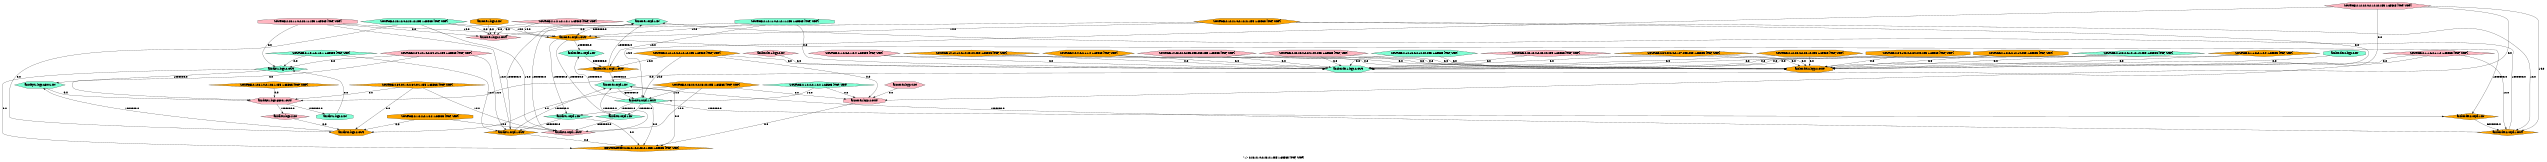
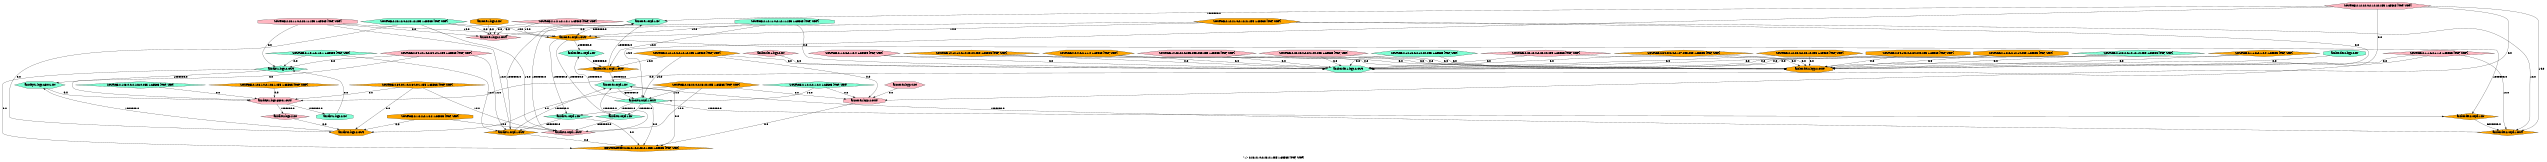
  digraph {
    label="* -> 2.23.21.0-2.23.21.255 1-65535 [TCP, UDP]"
    node [fillcolor=orange shape=diamond style=filled]
    "as2core1.ospf.1.IN" [fillcolor=aquamarine shape=hexagon]
    "as2border2.ospf.1.OUT"
    "as2core2.ospf.1.IN" [fillcolor=aquamarine shape=hexagon]
    "as2core1.ospf.1.OUT"
    "as2core2.ospf.1.OUT" [fillcolor=aquamarine]
    "DESTINATION.2.23.21.0-2.23.21.255 1-65535 [TCP, UDP]"
    "as2border1.ospf.1.IN" [fillcolor=aquamarine shape=hexagon]
    "as2border2.ospf.1.IN"
    "as2dist1.ospf.1.IN" [fillcolor=aquamarine]
    "as2dist2.ospf.1.IN" [fillcolor=aquamarine]
    "as2dist1.bgp.2.OUT" [fillcolor=aquamarine]
    "as2dept1.bgp.65001.IN" [fillcolor=aquamarine shape=hexagon]
    "as2dept1.bgp.65001.OUT" [fillcolor=lightpink shape=hexagon]
    "as2dist1.bgp.2.IN" [fillcolor=aquamarine shape=octagon]
    "as2dist2.bgp.2.IN" [fillcolor=lightpink]
    "as2dist1.ospf.1.OUT"
    "as2border1.ospf.1.OUT"
    "as2dist2.ospf.1.OUT" [fillcolor=lightpink]
    "as2dist2.bgp.2.OUT" [shape=hexagon]
    "as2border2.bgp.2.IN" [fillcolor=aquamarine shape=octagon]
    "as2border2.bgp.2.OUT" [shape=octagon]
    "as2core1.bgp.2.IN" [shape=octagon]
    "as2core1.bgp.2.OUT" [fillcolor=lightpink]
    "as2border1.bgp.2.IN" [fillcolor=lightpink]
    "as2border1.bgp.2.OUT" [fillcolor=aquamarine shape=hexagon]
    n26 [fillcolor=lightpink label="as2core2.bgp.4.IN" shape=hexagon]
    "as2core2.bgp.2.OUT" [fillcolor=lightpink shape=octagon]
    "SOURCE.2.1.3.3-2.12.10.255 1-65535 [TCP, UDP]" [shape=octagon]
    "SOURCE.2.34.102.0-2.34.200.255 1-65535 [TCP, UDP]" [shape=octagon]
    "SOURCE.2.34.201.0-2.34.201.255 1-65535 [TCP, UDP]"
    "SOURCE.2.128.2.0-10.12.10.255 1-65535 [TCP, UDP]" [fillcolor=aquamarine]
    "SOURCE.2.1.1.2-2.1.1.2 1-65535 [TCP, UDP]" [fillcolor=lightpink]
    "SOURCE.2.1.2.2-2.1.2.2 1-65535 [TCP, UDP]" [fillcolor=aquamarine]
    "SOURCE.2.1.3.2-2.1.3.2 1-65535 [TCP, UDP]" [shape=octagon]
    "SOURCE.2.1.1.3-2.1.2.0 1-65535 [TCP, UDP]"
    "SOURCE.2.1.2.3-2.1.3.0 1-65535 [TCP, UDP]" [fillcolor=lightpink shape=hexagon]
+   "SOURCE.2.128.0.0-2.128.0.255 1-65535 [TCP, UDP]" [fillcolor=aquamarine]
    "SOURCE.2.128.1.0-2.128.1.255 1-65535 [TCP, UDP]"
    "SOURCE.0.0.0.0-2.1.1.0 1-65535 [TCP, UDP]" [shape=hexagon]
    "SOURCE.2.1.2.1-2.1.2.1 1-65535 [TCP, UDP]" [fillcolor=lightpink]
    "SOURCE.2.1.3.1-2.1.3.1 1-65535 [TCP, UDP]" [fillcolor=aquamarine]
    "SOURCE.2.34.101.0-2.34.101.255 1-65535 [TCP, UDP]" [fillcolor=lightpink shape=hexagon]
    "SOURCE.2.23.23.0-2.34.100.255 1-65535 [TCP, UDP]" [fillcolor=lightpink shape=hexagon]
    "SOURCE.2.23.11.0-2.23.11.255 1-65535 [TCP, UDP]" [fillcolor=lightpink shape=octagon]
    "SOURCE.2.23.12.0-2.23.12.255 1-65535 [TCP, UDP]" [fillcolor=aquamarine shape=hexagon]
    "SOURCE.2.23.13.0-2.23.20.255 1-65535 [TCP, UDP]" [fillcolor=lightpink]
    "SOURCE.2.23.22.0-2.23.22.255 1-65535 [TCP, UDP]" [shape=hexagon]
    "SOURCE.2.34.202.0-2.127.255.255 1-65535 [TCP, UDP]"
    "SOURCE.2.12.23.0-2.23.10.255 1-65535 [TCP, UDP]" [shape=hexagon]
    "SOURCE.10.12.12.0-10.23.20.255 1-65535 [TCP, UDP]"
    "SOURCE.10.23.22.0-255.255.255.255 1-65535 [TCP, UDP]" [fillcolor=lightpink shape=hexagon]
    "SOURCE.2.12.11.0-2.12.11.255 1-65535 [TCP, UDP]" [fillcolor=aquamarine shape=octagon]
    "SOURCE.2.12.12.0-2.12.12.255 1-65535 [TCP, UDP]" [shape=hexagon]
    "SOURCE.2.12.13.0-2.12.20.255 1-65535 [TCP, UDP]" [fillcolor=aquamarine shape=hexagon]
    "SOURCE.2.12.21.0-2.12.21.255 1-65535 [TCP, UDP]" [shape=hexagon]
    "SOURCE.2.12.22.0-2.12.22.255 1-65535 [TCP, UDP]" [fillcolor=lightpink shape=hexagon]
    "as2core1.ospf.1.IN" -> "as2core1.ospf.1.OUT" [label=6000000.0]
-   "as2border2.ospf.1.OUT" -> "as2core1.ospf.1.IN" [label=1000000.0]
+   "SOURCE.2.12.22.0-2.12.22.255 1-65535 [TCP, UDP]" -> "as2core1.ospf.1.IN" [label=1000000.0]
    "as2border2.ospf.1.OUT" -> "as2core2.ospf.1.IN" [label=1000000.0]
    "as2core2.ospf.1.IN" -> "as2core2.ospf.1.OUT" [label=6000000.0]
    "as2core2.ospf.1.IN" -> "DESTINATION.2.23.21.0-2.23.21.255 1-65535 [TCP, UDP]" [label=0.0]
    "as2core1.ospf.1.OUT" -> "as2border1.ospf.1.IN" [label=1000000.0]
    "as2core1.ospf.1.OUT" -> "as2border2.ospf.1.IN" [label=1000000.0]
    "as2core1.ospf.1.OUT" -> "as2dist1.ospf.1.IN" [label=1000000.0]
    "as2core1.ospf.1.OUT" -> "as2dist2.ospf.1.IN" [label=1000000.0]
    "as2core2.ospf.1.OUT" -> "DESTINATION.2.23.21.0-2.23.21.255 1-65535 [TCP, UDP]" [label=0.0]
    "as2core2.ospf.1.OUT" -> "as2border1.ospf.1.IN" [label=1000000.0]
    "as2core2.ospf.1.OUT" -> "as2border2.ospf.1.IN" [label=1000000.0]
    "as2core2.ospf.1.OUT" -> "as2dist1.ospf.1.IN" [label=1000000.0]
    "as2core2.ospf.1.OUT" -> "as2dist2.ospf.1.IN" [label=1000000.0]
    "as2border1.ospf.1.IN" -> "as2border1.ospf.1.OUT" [label=6000000.0]
    "as2border2.ospf.1.IN" -> "as2border2.ospf.1.OUT" [label=6000000.0]
    "as2dist1.ospf.1.IN" -> "DESTINATION.2.23.21.0-2.23.21.255 1-65535 [TCP, UDP]" [label=0.0]
    "as2dist1.ospf.1.IN" -> "as2dist1.ospf.1.OUT" [label=6000000.0]
    "as2dist2.ospf.1.IN" -> "as2dist2.ospf.1.OUT" [label=6000000.0]
    "as2dist1.bgp.2.OUT" -> "DESTINATION.2.23.21.0-2.23.21.255 1-65535 [TCP, UDP]" [label=0.0]
    "as2dist1.bgp.2.OUT" -> "as2dept1.bgp.65001.IN" [label=1000000.0]
    "as2dept1.bgp.65001.IN" -> "as2dept1.bgp.65001.OUT" [label=0.0]
    "as2dept1.bgp.65001.OUT" -> "as2dist1.bgp.2.IN" [label=1000000.0]
    "as2dept1.bgp.65001.OUT" -> "as2dist2.bgp.2.IN" [label=1000000.0]
    "as2dist1.bgp.2.IN" -> "as2dist1.bgp.2.OUT" [label=0.0]
    "as2dist2.bgp.2.IN" -> "as2dist2.bgp.2.OUT" [label=0.0]
    "as2dist1.ospf.1.OUT" -> "as2core1.ospf.1.IN" [label=1000000.0]
    "as2dist1.ospf.1.OUT" -> "as2core2.ospf.1.IN" [label=1000000.0]
    "as2dist1.ospf.1.OUT" -> "DESTINATION.2.23.21.0-2.23.21.255 1-65535 [TCP, UDP]" [label=0.0]
    "as2border1.ospf.1.OUT" -> "as2core1.ospf.1.IN" [label=1000000.0]
    "as2border1.ospf.1.OUT" -> "as2core2.ospf.1.IN" [label=1000000.0]
    "as2dist2.ospf.1.OUT" -> "as2core1.ospf.1.IN" [label=1000000.0]
    "as2dist2.ospf.1.OUT" -> "as2core2.ospf.1.IN" [label=1000000.0]
    "as2dist2.bgp.2.OUT" -> "as2dept1.bgp.65001.IN" [label=1000000.0]
    "as2border2.bgp.2.IN" -> "as2border2.bgp.2.OUT" [label=0.0]
    "as2core1.bgp.2.IN" -> "as2core1.bgp.2.OUT" [label=0.0]
    "as2border1.bgp.2.IN" -> "as2border1.bgp.2.OUT" [label=0.0]
    n26 -> "as2core2.bgp.2.OUT" [label=0.0]
    "as2core2.bgp.2.OUT" -> "DESTINATION.2.23.21.0-2.23.21.255 1-65535 [TCP, UDP]" [label=0.0]
    "SOURCE.2.1.3.3-2.12.10.255 1-65535 [TCP, UDP]" -> "as2border2.bgp.2.OUT" [label=0.0]
    "SOURCE.2.1.3.3-2.12.10.255 1-65535 [TCP, UDP]" -> "as2border1.bgp.2.OUT" [label=0.0]
    "SOURCE.2.34.102.0-2.34.200.255 1-65535 [TCP, UDP]" -> "as2border2.bgp.2.OUT" [label=0.0]
    "SOURCE.2.34.102.0-2.34.200.255 1-65535 [TCP, UDP]" -> "as2border1.bgp.2.OUT" [label=0.0]
    "SOURCE.2.34.201.0-2.34.201.255 1-65535 [TCP, UDP]" -> "as2dept1.bgp.65001.OUT" [label=0.0]
    "SOURCE.2.34.201.0-2.34.201.255 1-65535 [TCP, UDP]" -> "as2dist2.ospf.1.OUT" [label=14.0]
    "SOURCE.2.34.201.0-2.34.201.255 1-65535 [TCP, UDP]" -> "as2dist2.bgp.2.OUT" [label=0.0]
    "SOURCE.2.128.2.0-10.12.10.255 1-65535 [TCP, UDP]" -> "as2border2.bgp.2.OUT" [label=0.0]
    "SOURCE.2.128.2.0-10.12.10.255 1-65535 [TCP, UDP]" -> "as2border1.bgp.2.OUT" [label=0.0]
    "SOURCE.2.1.1.2-2.1.1.2 1-65535 [TCP, UDP]" -> "as2border2.ospf.1.OUT" [label=14.0]
    "SOURCE.2.1.1.2-2.1.1.2 1-65535 [TCP, UDP]" -> "as2dept1.bgp.65001.OUT" [label=0.0]
    "SOURCE.2.1.1.2-2.1.1.2 1-65535 [TCP, UDP]" -> "as2border2.bgp.2.OUT" [label=0.0]
    "SOURCE.2.1.2.2-2.1.2.2 1-65535 [TCP, UDP]" -> "as2core2.ospf.1.OUT" [label=14.0]
    "SOURCE.2.1.2.2-2.1.2.2 1-65535 [TCP, UDP]" -> "as2core2.bgp.2.OUT" [label=0.0]
    "SOURCE.2.1.3.2-2.1.3.2 1-65535 [TCP, UDP]" -> "as2dist2.ospf.1.OUT" [label=14.0]
    "SOURCE.2.1.3.2-2.1.3.2 1-65535 [TCP, UDP]" -> "as2dist2.bgp.2.OUT" [label=0.0]
    "SOURCE.2.1.1.3-2.1.2.0 1-65535 [TCP, UDP]" -> "as2border2.bgp.2.OUT" [label=0.0]
    "SOURCE.2.1.1.3-2.1.2.0 1-65535 [TCP, UDP]" -> "as2border1.bgp.2.OUT" [label=0.0]
    "SOURCE.2.1.2.3-2.1.3.0 1-65535 [TCP, UDP]" -> "as2border2.bgp.2.OUT" [label=0.0]
    "SOURCE.2.1.2.3-2.1.3.0 1-65535 [TCP, UDP]" -> "as2border1.bgp.2.OUT" [label=0.0]
+   "SOURCE.2.128.0.0-2.128.0.255 1-65535 [TCP, UDP]" -> "as2dept1.bgp.65001.OUT" [label=0.0]
    "SOURCE.2.128.1.0-2.128.1.255 1-65535 [TCP, UDP]" -> "as2dept1.bgp.65001.OUT" [label=0.0]
    "SOURCE.0.0.0.0-2.1.1.0 1-65535 [TCP, UDP]" -> "as2border2.bgp.2.OUT" [label=0.0]
    "SOURCE.0.0.0.0-2.1.1.0 1-65535 [TCP, UDP]" -> "as2border1.bgp.2.OUT" [label=0.0]
    "SOURCE.2.1.2.1-2.1.2.1 1-65535 [TCP, UDP]" -> "as2core1.ospf.1.OUT" [label=14.0]
    "SOURCE.2.1.2.1-2.1.2.1 1-65535 [TCP, UDP]" -> "as2core1.bgp.2.OUT" [label=0.0]
    "SOURCE.2.1.3.1-2.1.3.1 1-65535 [TCP, UDP]" -> "as2dist1.bgp.2.OUT" [label=0.0]
    "SOURCE.2.1.3.1-2.1.3.1 1-65535 [TCP, UDP]" -> "as2dist1.ospf.1.OUT" [label=14.0]
    "SOURCE.2.34.101.0-2.34.101.255 1-65535 [TCP, UDP]" -> "as2dist1.bgp.2.OUT" [label=0.0]
    "SOURCE.2.34.101.0-2.34.101.255 1-65535 [TCP, UDP]" -> "as2dept1.bgp.65001.OUT" [label=0.0]
    "SOURCE.2.34.101.0-2.34.101.255 1-65535 [TCP, UDP]" -> "as2dist1.ospf.1.OUT" [label=14.0]
    "SOURCE.2.23.23.0-2.34.100.255 1-65535 [TCP, UDP]" -> "as2border2.bgp.2.OUT" [label=0.0]
    "SOURCE.2.23.23.0-2.34.100.255 1-65535 [TCP, UDP]" -> "as2border1.bgp.2.OUT" [label=0.0]
    "SOURCE.2.23.11.0-2.23.11.255 1-65535 [TCP, UDP]" -> "as2core1.ospf.1.OUT" [label=14.0]
    "SOURCE.2.23.11.0-2.23.11.255 1-65535 [TCP, UDP]" -> "as2dist1.bgp.2.OUT" [label=0.0]
    "SOURCE.2.23.11.0-2.23.11.255 1-65535 [TCP, UDP]" -> "as2dist1.ospf.1.OUT" [label=14.0]
    "SOURCE.2.23.11.0-2.23.11.255 1-65535 [TCP, UDP]" -> "as2core1.bgp.2.OUT" [label=0.0]
    "SOURCE.2.23.12.0-2.23.12.255 1-65535 [TCP, UDP]" -> "as2core1.ospf.1.OUT" [label=14.0]
    "SOURCE.2.23.12.0-2.23.12.255 1-65535 [TCP, UDP]" -> "as2dist2.ospf.1.OUT" [label=14.0]
    "SOURCE.2.23.12.0-2.23.12.255 1-65535 [TCP, UDP]" -> "as2dist2.bgp.2.OUT" [label=0.0]
    "SOURCE.2.23.12.0-2.23.12.255 1-65535 [TCP, UDP]" -> "as2core1.bgp.2.OUT" [label=0.0]
    "SOURCE.2.23.13.0-2.23.20.255 1-65535 [TCP, UDP]" -> "as2border2.bgp.2.OUT" [label=0.0]
    "SOURCE.2.23.13.0-2.23.20.255 1-65535 [TCP, UDP]" -> "as2border1.bgp.2.OUT" [label=0.0]
    "SOURCE.2.23.22.0-2.23.22.255 1-65535 [TCP, UDP]" -> "as2core2.ospf.1.OUT" [label=14.0]
    "SOURCE.2.23.22.0-2.23.22.255 1-65535 [TCP, UDP]" -> "as2dist2.ospf.1.OUT" [label=14.0]
    "SOURCE.2.23.22.0-2.23.22.255 1-65535 [TCP, UDP]" -> "as2dist2.bgp.2.OUT" [label=0.0]
    "SOURCE.2.23.22.0-2.23.22.255 1-65535 [TCP, UDP]" -> "as2core2.bgp.2.OUT" [label=0.0]
    "SOURCE.2.34.202.0-2.127.255.255 1-65535 [TCP, UDP]" -> "as2border2.bgp.2.OUT" [label=0.0]
    "SOURCE.2.34.202.0-2.127.255.255 1-65535 [TCP, UDP]" -> "as2border1.bgp.2.OUT" [label=0.0]
    "SOURCE.2.12.23.0-2.23.10.255 1-65535 [TCP, UDP]" -> "as2border2.bgp.2.OUT" [label=0.0]
    "SOURCE.2.12.23.0-2.23.10.255 1-65535 [TCP, UDP]" -> "as2border1.bgp.2.OUT" [label=0.0]
    "SOURCE.10.12.12.0-10.23.20.255 1-65535 [TCP, UDP]" -> "as2border2.bgp.2.OUT" [label=0.0]
    "SOURCE.10.12.12.0-10.23.20.255 1-65535 [TCP, UDP]" -> "as2border1.bgp.2.OUT" [label=0.0]
    "SOURCE.10.23.22.0-255.255.255.255 1-65535 [TCP, UDP]" -> "as2border2.bgp.2.OUT" [label=0.0]
    "SOURCE.10.23.22.0-255.255.255.255 1-65535 [TCP, UDP]" -> "as2border1.bgp.2.OUT" [label=0.0]
    "SOURCE.2.12.11.0-2.12.11.255 1-65535 [TCP, UDP]" -> "as2core1.ospf.1.OUT" [label=14.0]
    "SOURCE.2.12.11.0-2.12.11.255 1-65535 [TCP, UDP]" -> "as2border1.ospf.1.OUT" [label=14.0]
    "SOURCE.2.12.11.0-2.12.11.255 1-65535 [TCP, UDP]" -> "as2core1.bgp.2.OUT" [label=0.0]
    "SOURCE.2.12.11.0-2.12.11.255 1-65535 [TCP, UDP]" -> "as2border1.bgp.2.OUT" [label=0.0]
    "SOURCE.2.12.12.0-2.12.12.255 1-65535 [TCP, UDP]" -> "as2core2.ospf.1.OUT" [label=14.0]
    "SOURCE.2.12.12.0-2.12.12.255 1-65535 [TCP, UDP]" -> "as2border1.ospf.1.OUT" [label=14.0]
    "SOURCE.2.12.12.0-2.12.12.255 1-65535 [TCP, UDP]" -> "as2border1.bgp.2.OUT" [label=0.0]
    "SOURCE.2.12.12.0-2.12.12.255 1-65535 [TCP, UDP]" -> "as2core2.bgp.2.OUT" [label=0.0]
    "SOURCE.2.12.13.0-2.12.20.255 1-65535 [TCP, UDP]" -> "as2border2.bgp.2.OUT" [label=0.0]
    "SOURCE.2.12.13.0-2.12.20.255 1-65535 [TCP, UDP]" -> "as2border1.bgp.2.OUT" [label=0.0]
    "SOURCE.2.12.21.0-2.12.21.255 1-65535 [TCP, UDP]" -> "as2border2.ospf.1.OUT" [label=14.0]
    "SOURCE.2.12.21.0-2.12.21.255 1-65535 [TCP, UDP]" -> "as2core1.ospf.1.OUT" [label=14.0]
    "SOURCE.2.12.21.0-2.12.21.255 1-65535 [TCP, UDP]" -> "as2border2.bgp.2.OUT" [label=0.0]
    "SOURCE.2.12.21.0-2.12.21.255 1-65535 [TCP, UDP]" -> "as2core1.bgp.2.OUT" [label=0.0]
    "SOURCE.2.12.22.0-2.12.22.255 1-65535 [TCP, UDP]" -> "as2border2.ospf.1.OUT" [label=14.0]
    "SOURCE.2.12.22.0-2.12.22.255 1-65535 [TCP, UDP]" -> "as2core2.ospf.1.OUT" [label=14.0]
    "SOURCE.2.12.22.0-2.12.22.255 1-65535 [TCP, UDP]" -> "as2border2.bgp.2.OUT" [label=0.0]
    "SOURCE.2.12.22.0-2.12.22.255 1-65535 [TCP, UDP]" -> "as2core2.bgp.2.OUT" [label=0.0]
  }
